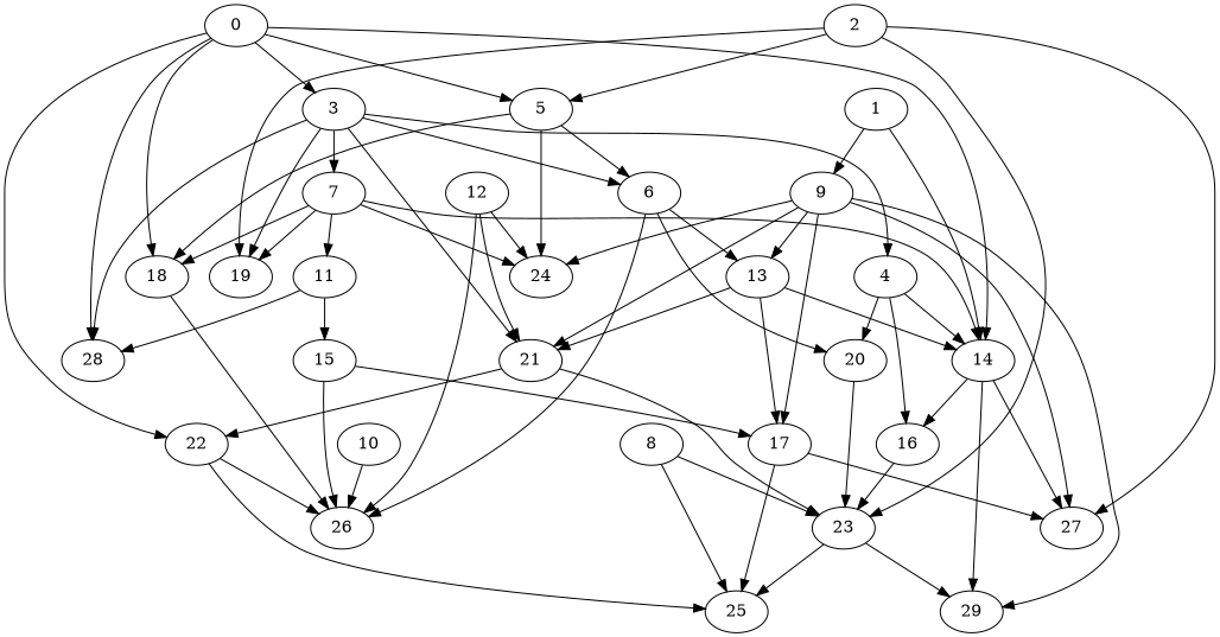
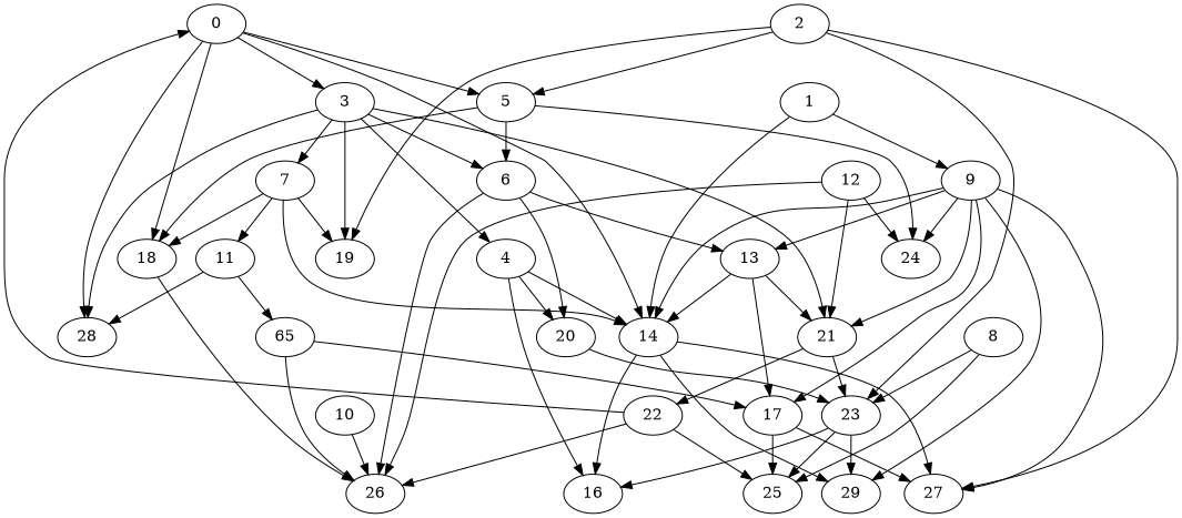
  digraph {
    node [Weight=169]
    edge [Weight=6]
    0 [Weight=212]
    5
    3 [Weight=148]
    14 [Weight=127]
    18 [Weight=127]
    22 [Weight=64]
    28
    6
    24 [Weight=64]
    19 [Weight=127]
    7 [Weight=148]
    4 [Weight=106]
    21 [Weight=212]
    27 [Weight=42]
    29 [Weight=212]
    16 [Weight=191]
    26
    25 [Weight=42]
    2
    23 [Weight=106]
    13 [Weight=148]
    20 [Weight=106]
    11 [Weight=64]
    1 [Weight=85]
    9 [Weight=148]
    17 [Weight=212]
-   15 [Weight=85]
+   15 [Weight=85 label=65]
    12
    8 [Weight=212]
    10 [Weight=148]
    0 -> 5 [Weight=4]
    0 -> 3 [Weight=8]
    0 -> 14 [Weight=9]
    0 -> 18 [Weight=10]
-   0 -> 22 [Weight=7]
+   22 -> 0 [Weight=7]
    0 -> 28 [Weight=7]
    5 -> 18 [Weight=3]
    5 -> 6
    5 -> 24 [Weight=10]
    3 -> 28 [Weight=8]
    3 -> 6 [Weight=8]
    3 -> 19 [Weight=2]
    3 -> 7 [Weight=8]
    3 -> 4 [Weight=2]
    3 -> 21
    14 -> 27 [Weight=5]
    14 -> 29 [Weight=7]
    14 -> 16 [Weight=2]
    18 -> 26 [Weight=5]
    22 -> 26 [Weight=10]
    22 -> 25 [Weight=10]
    6 -> 26 [Weight=3]
    6 -> 13
    6 -> 20 [Weight=9]
    7 -> 14 [Weight=3]
    7 -> 18 [Weight=9]
-   7 -> 24
    7 -> 19 [Weight=9]
    7 -> 11 [Weight=4]
    4 -> 14
    4 -> 16
    4 -> 20 [Weight=10]
    21 -> 22 [Weight=8]
    21 -> 23 [Weight=8]
-   16 -> 23 [Weight=2]
+   23 -> 16 [Weight=2]
    2 -> 5 [Weight=2]
    2 -> 19 [Weight=5]
    2 -> 27 [Weight=3]
    2 -> 23 [Weight=9]
    23 -> 29 [Weight=7]
    23 -> 25 [Weight=3]
    13 -> 14 [Weight=2]
    13 -> 21 [Weight=5]
    13 -> 17
    20 -> 23 [Weight=2]
    11 -> 28
    11 -> 15 [Weight=8]
    1 -> 14 [Weight=10]
    1 -> 9 [Weight=7]
+   9 -> 14 [Weight=2]
    9 -> 24 [Weight=9]
    9 -> 21 [Weight=8]
    9 -> 27 [Weight=7]
    9 -> 29 [Weight=7]
    9 -> 13 [Weight=9]
    9 -> 17
    17 -> 27 [Weight=8]
    17 -> 25
    15 -> 26 [Weight=5]
    15 -> 17 [Weight=2]
    12 -> 24 [Weight=9]
    12 -> 21
    12 -> 26 [Weight=10]
    8 -> 25 [Weight=2]
    8 -> 23 [Weight=8]
    10 -> 26 [Weight=10]
  }
